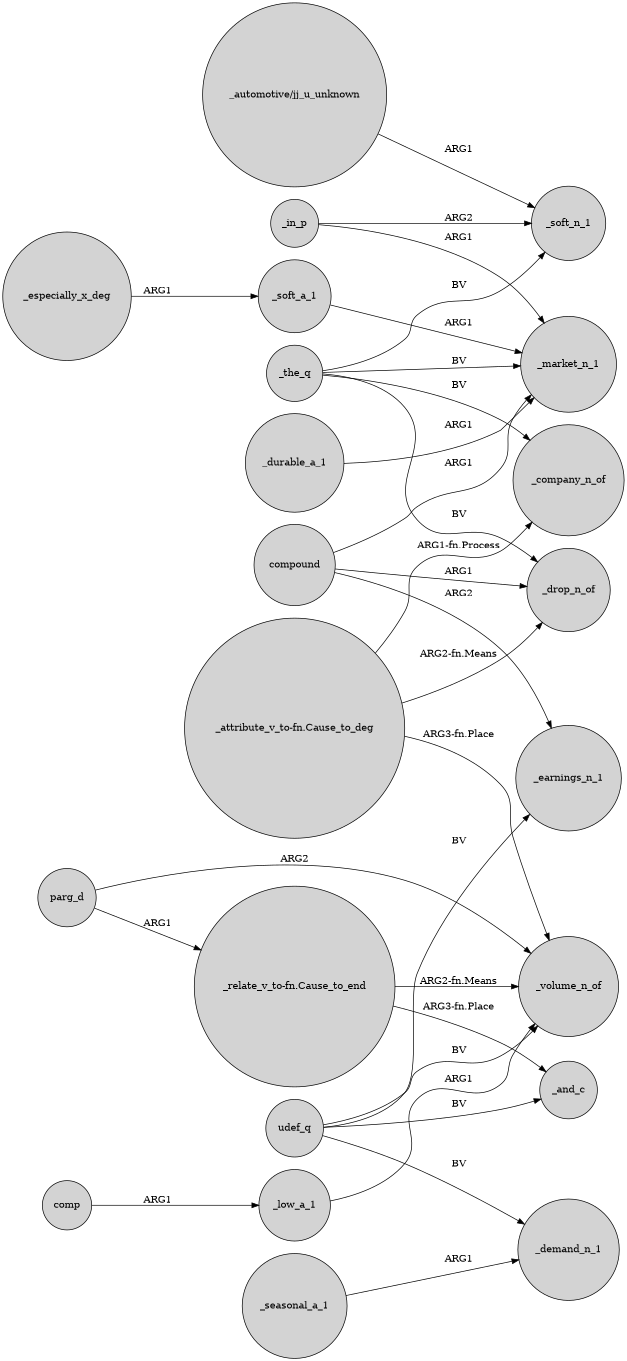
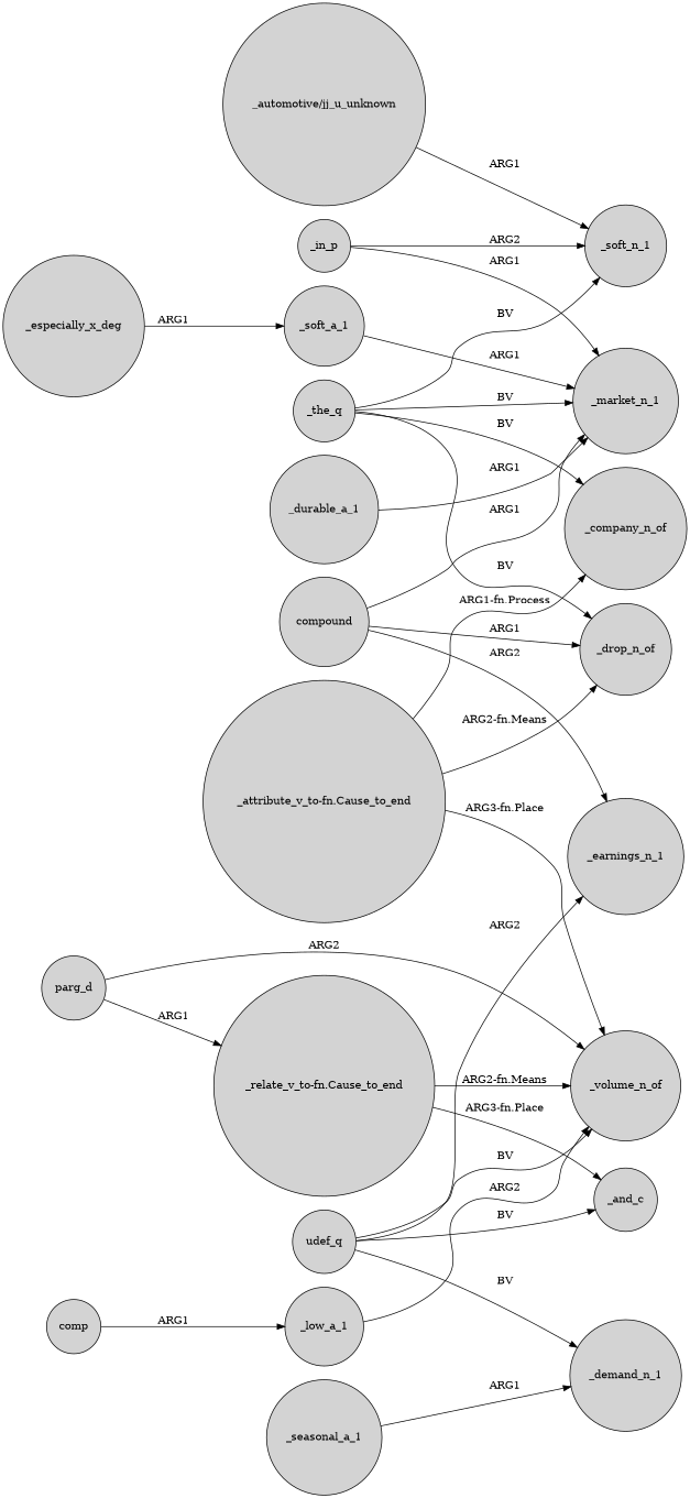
  digraph {
    rankdir=LR
    node [shape=circle style=filled]
    n1 [label=_soft_n_1]
    _the_q
    _market_n_1
    _drop_n_of
    _company_n_of
    comp
    _low_a_1
    _volume_n_of
-   "_attribute_v_to-fn.Cause_to_end" [label="_attribute_v_to-fn.Cause_to_deg"]
+   "_attribute_v_to-fn.Cause_to_end"
    udef_q
    _and_c
    _earnings_n_1
    _demand_n_1
    _in_p
    "_relate_v_to-fn.Cause_to_end"
    compound
    parg_d
    _seasonal_a_1
    _especially_x_deg
    _soft_a_1
    _durable_a_1
    "_automotive/jj_u_unknown"
    _the_q -> n1 [label=BV]
    _the_q -> _market_n_1 [label=BV]
    _the_q -> _drop_n_of [label=BV]
    _the_q -> _company_n_of [label=BV]
    comp -> _low_a_1 [label=ARG1]
-   _low_a_1 -> _volume_n_of [label=ARG1]
+   _low_a_1 -> _volume_n_of [label=ARG2]
    "_attribute_v_to-fn.Cause_to_end" -> _drop_n_of [label="ARG2-fn.Means"]
    "_attribute_v_to-fn.Cause_to_end" -> _company_n_of [label="ARG1-fn.Process"]
    "_attribute_v_to-fn.Cause_to_end" -> _volume_n_of [label="ARG3-fn.Place"]
    udef_q -> _volume_n_of [label=BV]
    udef_q -> _and_c [label=BV]
-   udef_q -> _earnings_n_1 [label=BV]
+   udef_q -> _earnings_n_1 [label=ARG2]
    udef_q -> _demand_n_1 [label=BV]
    _in_p -> n1 [label=ARG2]
    _in_p -> _market_n_1 [label=ARG1]
    "_relate_v_to-fn.Cause_to_end" -> _volume_n_of [label="ARG2-fn.Means"]
    "_relate_v_to-fn.Cause_to_end" -> _and_c [label="ARG3-fn.Place"]
    compound -> _market_n_1 [label=ARG1]
    compound -> _drop_n_of [label=ARG1]
    compound -> _earnings_n_1 [label=ARG2]
    parg_d -> _volume_n_of [label=ARG2]
    parg_d -> "_relate_v_to-fn.Cause_to_end" [label=ARG1]
    _seasonal_a_1 -> _demand_n_1 [label=ARG1]
    _especially_x_deg -> _soft_a_1 [label=ARG1]
    _soft_a_1 -> _market_n_1 [label=ARG1]
    _durable_a_1 -> _market_n_1 [label=ARG1]
    "_automotive/jj_u_unknown" -> n1 [label=ARG1]
  }
